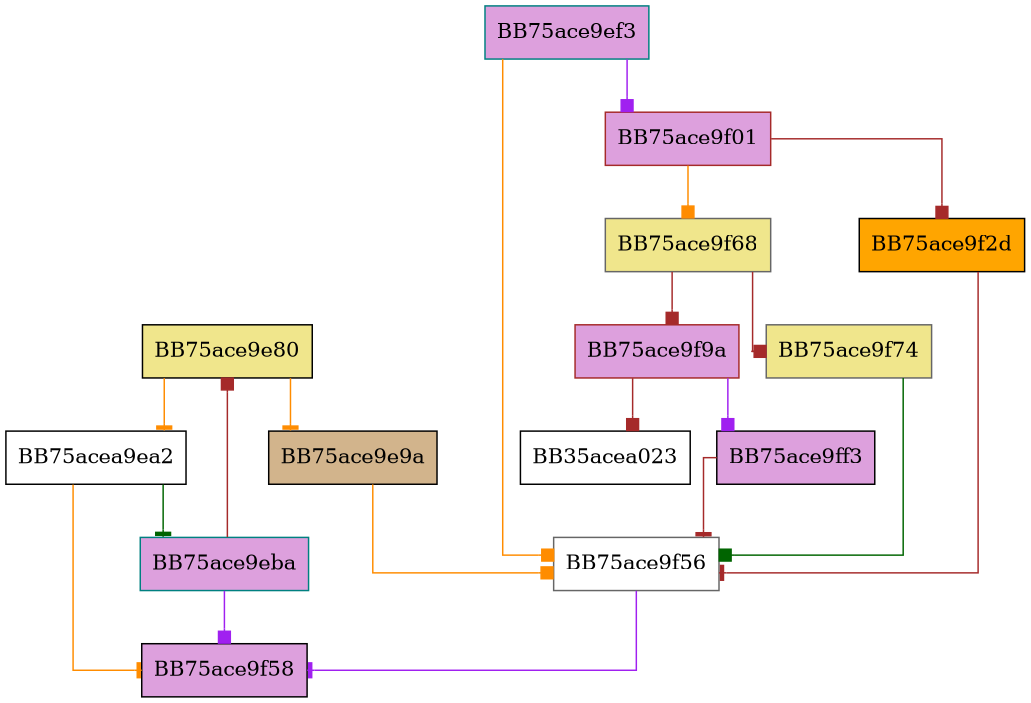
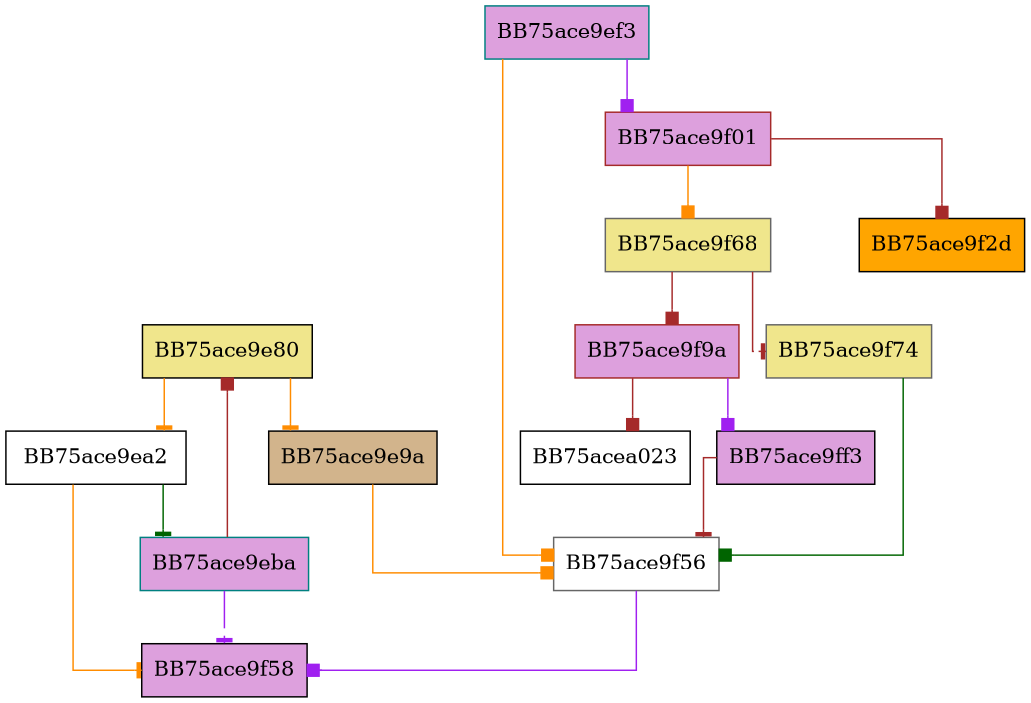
  digraph {
    splines=ortho
    node [color=black fillcolor=plum shape=box style=filled]
    edge [arrowhead=box color=brown]
    BB75ace9e80 [fillcolor=khaki]
-   BB75ace9ea2 [fillcolor=white label=BB75acea9ea2]
+   BB75ace9ea2 [fillcolor=white]
    BB75ace9e9a [fillcolor=tan]
    BB75ace9f58
    BB75ace9eba [color=teal]
    BB75ace9f56 [color=gray40 fillcolor=white]
    BB75ace9ef3 [color=teal]
    BB75ace9f01 [color=brown]
    BB75ace9f68 [color=gray40 fillcolor=khaki]
    BB75ace9f2d [fillcolor=orange]
    BB75ace9f9a [color=brown]
    BB75ace9f74 [color=gray40 fillcolor=khaki]
-   BB75acea023 [fillcolor=white label=BB35acea023]
+   BB75acea023 [fillcolor=white]
    BB75ace9ff3
    BB75ace9e80 -> BB75ace9ea2 [arrowhead=tee color=darkorange]
    BB75ace9e80 -> BB75ace9e9a [arrowhead=tee color=darkorange]
    BB75ace9ea2 -> BB75ace9f58 [arrowhead=tee color=darkorange]
    BB75ace9ea2 -> BB75ace9eba [arrowhead=tee color=darkgreen]
    BB75ace9e9a -> BB75ace9f56 [color=darkorange]
    BB75ace9eba -> BB75ace9e80
-   BB75ace9eba -> BB75ace9f58 [color=purple]
-   BB75ace9f56 -> BB75ace9f58 [arrowhead=tee color=purple]
+   BB75ace9eba -> BB75ace9f58 [arrowhead=tee color=purple]
+   BB75ace9f56 -> BB75ace9f58 [color=purple]
    BB75ace9ef3 -> BB75ace9f56 [color=darkorange]
    BB75ace9ef3 -> BB75ace9f01 [color=purple]
    BB75ace9f01 -> BB75ace9f68 [color=darkorange]
    BB75ace9f01 -> BB75ace9f2d
    BB75ace9f68 -> BB75ace9f9a
-   BB75ace9f68 -> BB75ace9f74
-   BB75ace9f2d -> BB75ace9f56 [arrowhead=tee]
+   BB75ace9f68 -> BB75ace9f74 [arrowhead=tee]
    BB75ace9f9a -> BB75acea023
    BB75ace9f9a -> BB75ace9ff3 [color=purple]
    BB75ace9f74 -> BB75ace9f56 [color=darkgreen]
    BB75ace9ff3 -> BB75ace9f56 [arrowhead=tee]
  }
